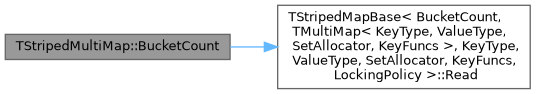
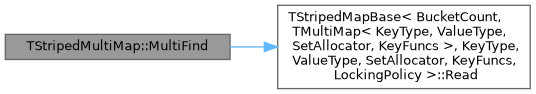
  digraph {
    rankdir=LR
    node [fontname=Helvetica fontsize=10 shape=box style=filled]
-   n1 [color=gray40 fillcolor=grey60 fontcolor=black height=0.2 label="TStripedMultiMap::BucketCount" width=0.4]
+   n1 [color=gray40 fillcolor=grey60 fontcolor=black height=0.2 label="TStripedMultiMap::MultiFind" width=0.4]
    n2 [color=grey40 fillcolor=white height=0.2 label="TStripedMapBase\< BucketCount,\l TMultiMap\< KeyType, ValueType,\l SetAllocator, KeyFuncs \>, KeyType,\l ValueType, SetAllocator, KeyFuncs,\l LockingPolicy \>::Read" width=0.4]
    n1 -> n2 [color=steelblue1 fontname=Helvetica fontsize=10 labelfontname=Helvetica labelfontsize=10 style=solid]
  }
